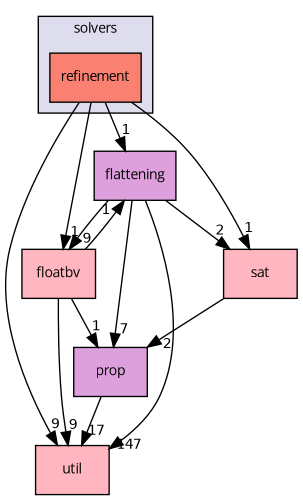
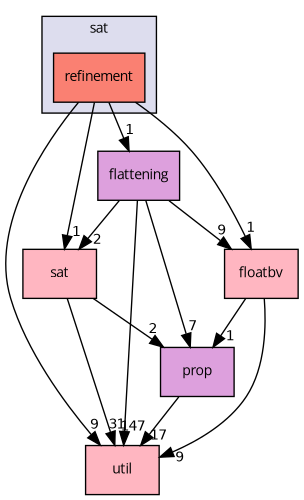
  digraph {
    compound=true
    fontname="Open Sans"
    node [fillcolor=lightpink fontname="Open Sans" fontsize=10 shape=box style=filled]
    edge [fontname="Open Sans" headlabel=1 labeldistance=1.5 labelfontname=Helvetica labelfontsize=10]
    n1 [fillcolor=salmon label=refinement pencolor=black]
    n2 [fillcolor=plum label=flattening]
    n3 [label=util]
    n4 [label=sat]
    n5 [label=floatbv]
    n6 [fillcolor=plum label=prop]
    subgraph cluster_1 {
      bgcolor="#ddddee"
      fontsize=10
-     label=solvers
+     label=sat
      pencolor=black
      n1
    }
    n1 -> n2
    n1 -> n3 [headlabel=9]
    n1 -> n4
    n1 -> n5
    n2 -> n3 [headlabel=147]
    n2 -> n4 [headlabel=2]
    n2 -> n5 [headlabel=9]
    n2 -> n6 [headlabel=7]
+   n4 -> n3 [headlabel=31]
    n4 -> n6 [headlabel=2]
-   n5 -> n2
    n5 -> n3 [headlabel=9]
    n5 -> n6
    n6 -> n3 [headlabel=17]
  }
